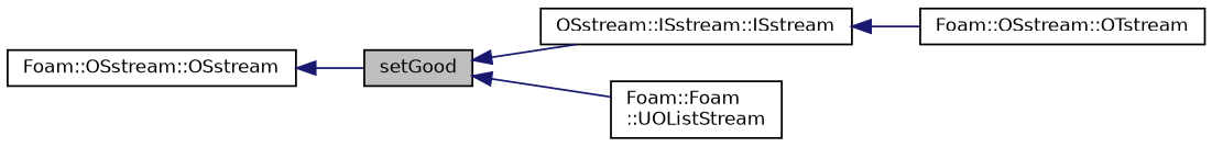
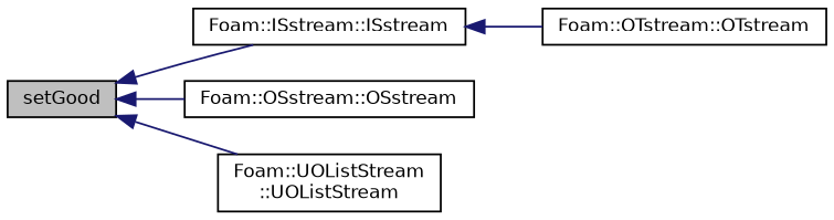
  digraph {
    rankdir=LR
    node [color=black fontname=Helvetica fontsize=10 shape=record]
    edge [color=midnightblue dir=back fontname=Helvetica fontsize=10 labelfontname=Helvetica labelfontsize=10 style=solid]
    n1 [fillcolor=grey75 fontcolor=black height=0.2 label=setGood style=filled width=0.4]
-   n2 [height=0.2 label="OSstream::ISstream::ISstream" width=0.4]
+   n2 [height=0.2 label="Foam::ISstream::ISstream" width=0.4]
    n3 [height=0.2 label="Foam::OSstream::OSstream" width=0.4]
-   n4 [height=0.2 label="Foam::Foam\l::UOListStream" width=0.4]
-   n5 [height=0.2 label="Foam::OSstream::OTstream" width=0.4]
+   n4 [height=0.2 label="Foam::UOListStream\l::UOListStream" width=0.4]
+   n5 [height=0.2 label="Foam::OTstream::OTstream" width=0.4]
    n1 -> n2
-   n3 -> n1
+   n1 -> n3
    n1 -> n4
    n2 -> n5
  }
